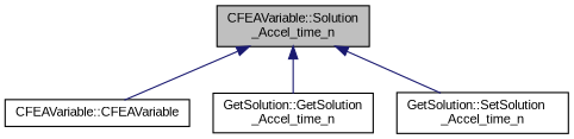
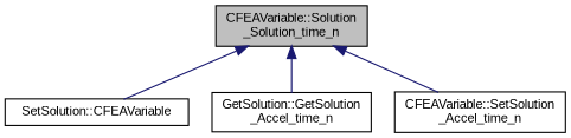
  digraph {
    fontname="Liberation Sans"
    rankdir=TB
    node [color=black fillcolor=white fontname="Liberation Sans" fontsize=10 shape=record style=filled]
    edge [color=midnightblue dir=back fontname="Liberation Sans" fontsize=10 labelfontname=Helvetica labelfontsize=10 style=solid]
-   n1 [fillcolor=grey75 fontcolor=black height=0.2 label="CFEAVariable::Solution\l_Accel_time_n" width=0.4]
-   n2 [height=0.2 label="CFEAVariable::CFEAVariable" width=0.4]
+   n1 [fillcolor=grey75 fontcolor=black height=0.2 label="CFEAVariable::Solution\l_Solution_time_n" width=0.4]
+   n2 [height=0.2 label="SetSolution::CFEAVariable" width=0.4]
    n3 [height=0.2 label="GetSolution::GetSolution\l_Accel_time_n" width=0.4]
-   n4 [height=0.2 label="GetSolution::SetSolution\l_Accel_time_n" width=0.4]
+   n4 [height=0.2 label="CFEAVariable::SetSolution\l_Accel_time_n" width=0.4]
    n1 -> n2
    n1 -> n3
    n1 -> n4
  }
